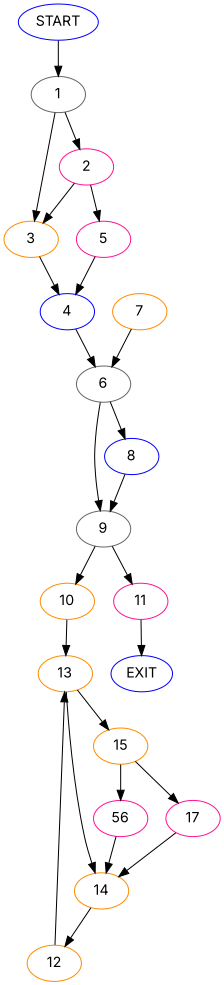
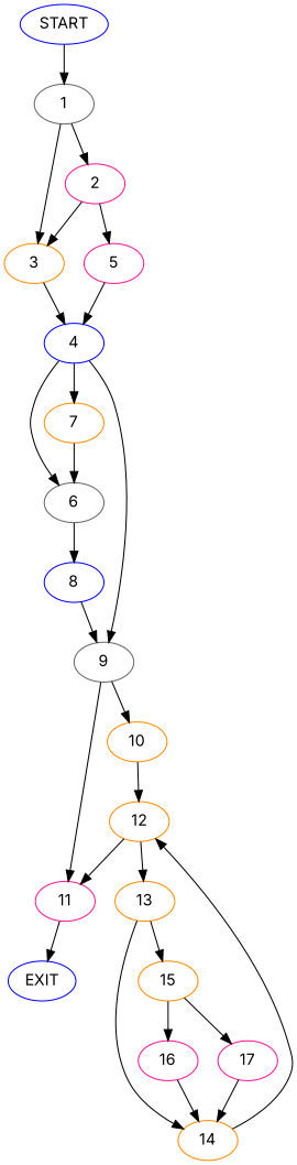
  digraph {
    fontname=Inter
    node [color=darkorange fontname=Inter]
    edge [fontname=Inter]
    n1 [color=blue label=START]
    1 [color=gray40]
    2 [color=deeppink]
    3
    5 [color=deeppink]
    4 [color=blue]
    6 [color=gray40]
    7
    9 [color=gray40]
    8 [color=blue]
    10
    11 [color=deeppink]
    12
    n14 [color=blue label=EXIT]
    13
    14
    15
-   16 [color=deeppink label=56]
+   16 [color=deeppink]
    17 [color=deeppink]
    n1 -> 1
    1 -> 2
    1 -> 3
    2 -> 3
    2 -> 5
    3 -> 4
    5 -> 4
    4 -> 6
-   6 -> 9
+   4 -> 7
+   4 -> 9
    6 -> 8
    7 -> 6
    9 -> 10
    9 -> 11
    8 -> 9
-   10 -> 13
+   10 -> 12
    11 -> n14
+   12 -> 11
    12 -> 13
    13 -> 14
    13 -> 15
    14 -> 12
    15 -> 16
    15 -> 17
    16 -> 14
    17 -> 14
  }
